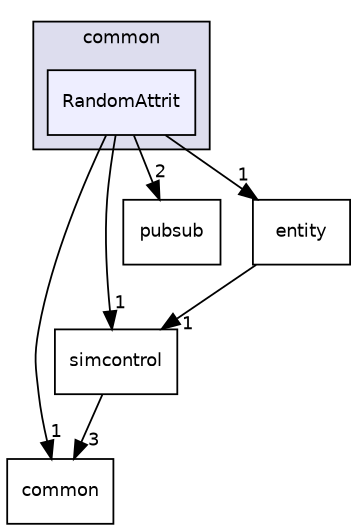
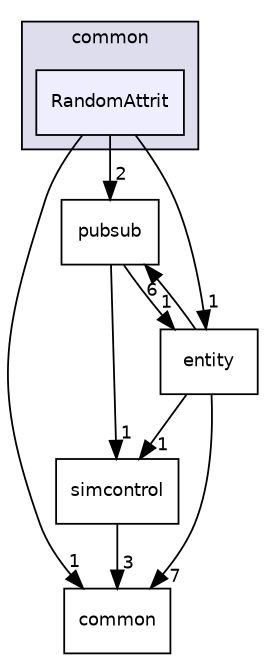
  digraph {
    compound=true
    node [fontname=Helvetica fontsize=10 shape=box]
    edge [headlabel=1 labeldistance=1.5 labelfontname=Helvetica labelfontsize=10]
    n1 [fillcolor="#eeeeff" label=RandomAttrit pencolor=black style=filled]
    n2 [label=common]
    n3 [label=simcontrol]
    n4 [label=pubsub]
    n5 [label=entity]
    subgraph cluster_1 {
      bgcolor="#ddddee"
      fontname=Helvetica
      fontsize=10
      label=common
      pencolor=black
      n1
    }
    n1 -> n2
-   n1 -> n3
+   n4 -> n3
    n1 -> n4 [headlabel=2]
    n1 -> n5
    n3 -> n2 [headlabel=3]
+   n4 -> n5
+   n5 -> n2 [headlabel=7]
    n5 -> n3
+   n5 -> n4 [headlabel=6]
  }
